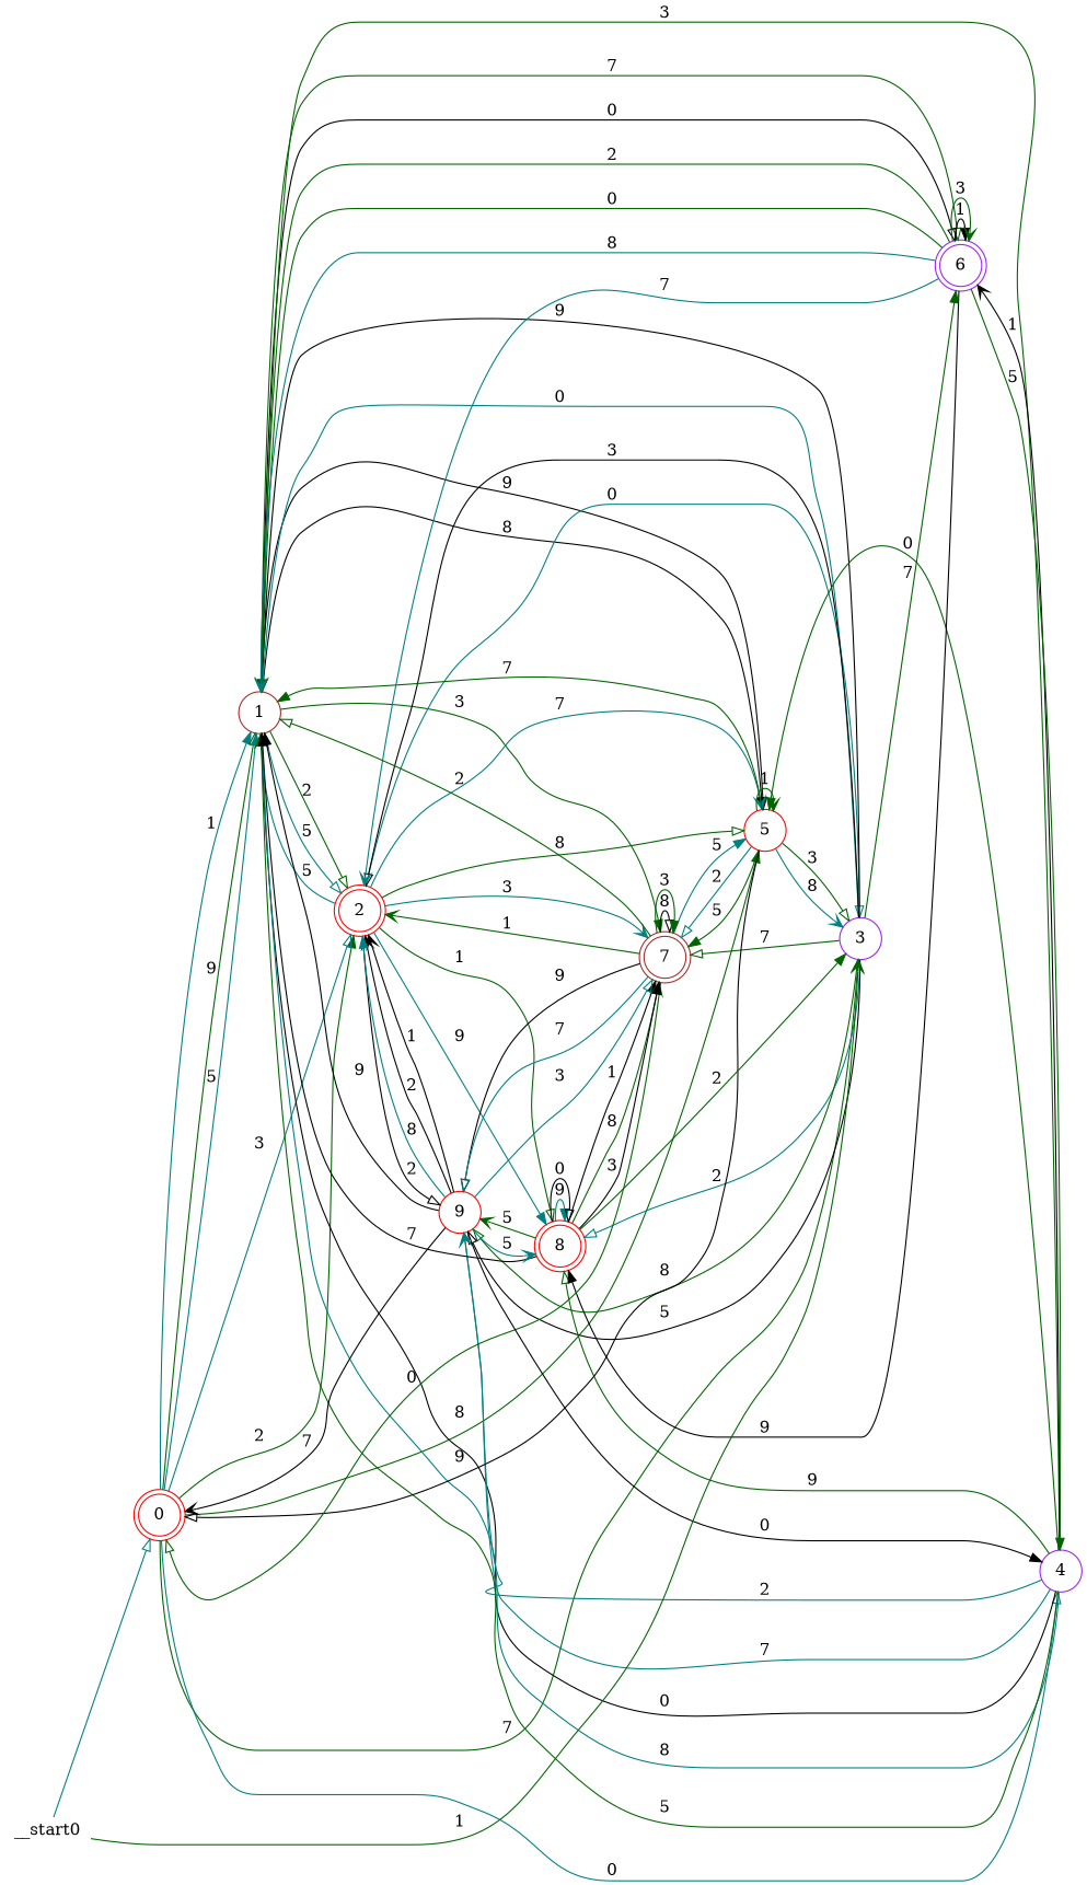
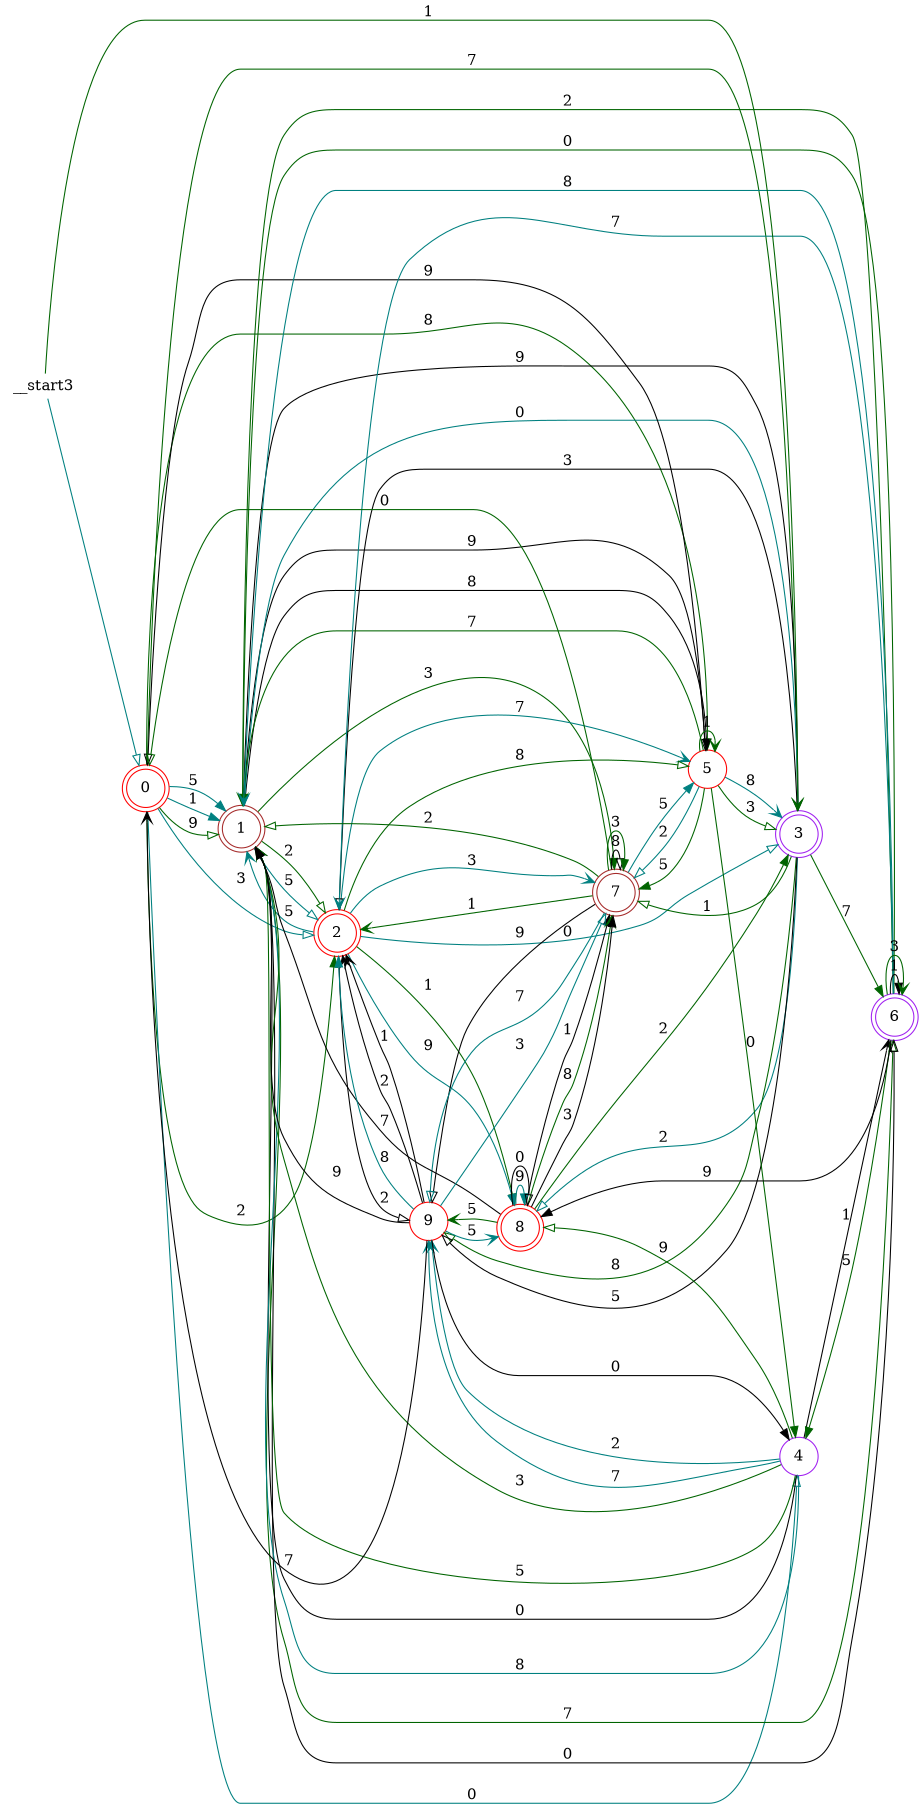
  digraph {
    rankdir=LR
    node [color=red shape=doublecircle]
    edge [arrowhead=onormal color=darkgreen]
    n1 [label=0]
-   n2 [color=brown label=1 shape=circle]
+   n2 [color=brown label=1]
    n3 [label=2]
-   n4 [color=purple label=3 shape=circle]
+   n4 [color=purple label=3]
    n5 [color=purple label=4 shape=circle]
    n6 [label=5 shape=circle]
    n7 [color=purple label=6]
    n8 [color=brown label=7]
    n9 [label=8]
    n10 [label=9 shape=circle]
-   __start0 [color=teal height=0 shape=none width=0]
+   __start0 [color=teal height=0 shape=none width=0 label=__start3]
    n1 -> n2 [arrowhead=normal color=teal label=1]
    n1 -> n2 [label=9]
    n1 -> n2 [arrowhead=normal color=teal label=5]
    n1 -> n3 [arrowhead=normal label=2]
    n1 -> n3 [color=teal label=3]
    n1 -> n4 [arrowhead=vee label=7]
    n1 -> n5 [color=teal label=0]
    n1 -> n6 [arrowhead=normal label=8]
    n2 -> n3 [label=2]
    n2 -> n3 [color=teal label=5]
    n2 -> n6 [color=black label=9]
    n2 -> n6 [arrowhead=normal color=black label=8]
    n2 -> n7 [label=7]
    n2 -> n7 [color=black label=0]
    n2 -> n8 [arrowhead=normal label=3]
    n3 -> n2 [arrowhead=vee color=teal label=5]
    n3 -> n4 [color=teal label=0]
    n3 -> n6 [arrowhead=vee color=teal label=7]
    n3 -> n6 [label=8]
    n3 -> n8 [arrowhead=vee color=teal label=3]
    n3 -> n9 [label=1]
    n3 -> n9 [arrowhead=normal color=teal label=9]
    n3 -> n10 [color=black label=2]
    n4 -> n2 [color=black label=9]
    n4 -> n2 [arrowhead=normal color=teal label=0]
    n4 -> n3 [color=black label=3]
    n4 -> n7 [arrowhead=normal label=7]
-   n4 -> n8 [label=7]
+   n4 -> n8 [label=1]
    n4 -> n9 [color=teal label=2]
    n4 -> n10 [label=8]
    n4 -> n10 [color=black label=5]
    n5 -> n2 [arrowhead=vee color=black label=0]
    n5 -> n2 [arrowhead=normal color=teal label=8]
    n5 -> n2 [arrowhead=vee label=5]
    n5 -> n2 [arrowhead=vee label=3]
    n5 -> n7 [arrowhead=vee color=black label=1]
    n5 -> n9 [label=9]
    n5 -> n10 [arrowhead=vee color=teal label=2]
    n5 -> n10 [arrowhead=vee color=teal label=7]
    n6 -> n1 [color=black label=9]
    n6 -> n2 [arrowhead=normal label=7]
    n6 -> n4 [arrowhead=vee color=teal label=8]
    n6 -> n4 [label=3]
-   n5 -> n6 [arrowhead=normal label=0]
+   n6 -> n5 [arrowhead=normal label=0]
    n6 -> n6 [arrowhead=vee label=1]
    n6 -> n8 [color=teal label=2]
    n6 -> n8 [arrowhead=normal label=5]
    n7 -> n2 [arrowhead=vee label=2]
    n7 -> n2 [arrowhead=normal label=0]
    n7 -> n2 [arrowhead=vee color=teal label=8]
    n7 -> n3 [arrowhead=vee color=teal label=7]
    n7 -> n5 [arrowhead=normal label=5]
    n7 -> n7 [arrowhead=normal color=black label=1]
    n7 -> n7 [arrowhead=vee label=3]
    n7 -> n9 [arrowhead=normal color=black label=9]
    n8 -> n1 [label=0]
    n8 -> n2 [label=2]
    n8 -> n3 [arrowhead=vee label=1]
    n8 -> n6 [arrowhead=normal color=teal label=5]
    n8 -> n8 [color=black label=8]
    n8 -> n8 [arrowhead=normal label=3]
    n8 -> n10 [color=black label=9]
    n8 -> n10 [color=teal label=7]
    n9 -> n2 [arrowhead=normal color=black label=7]
    n9 -> n4 [arrowhead=normal label=2]
    n9 -> n8 [arrowhead=normal color=black label=1]
    n9 -> n8 [arrowhead=vee label=8]
    n9 -> n8 [arrowhead=normal color=black label=3]
    n9 -> n9 [arrowhead=normal color=teal label=9]
    n9 -> n9 [color=black label=0]
    n9 -> n10 [arrowhead=vee label=5]
    n10 -> n1 [arrowhead=vee color=black label=7]
    n10 -> n2 [arrowhead=normal color=black label=9]
    n10 -> n3 [arrowhead=vee color=black label=1]
    n10 -> n3 [arrowhead=vee color=black label=2]
    n10 -> n3 [arrowhead=normal color=teal label=8]
    n10 -> n5 [arrowhead=normal color=black label=0]
    n10 -> n8 [color=teal label=3]
    n10 -> n9 [arrowhead=vee color=teal label=5]
    __start0 -> n1 [color=teal]
    __start0 -> n4 [arrowhead=vee label=1]
  }
